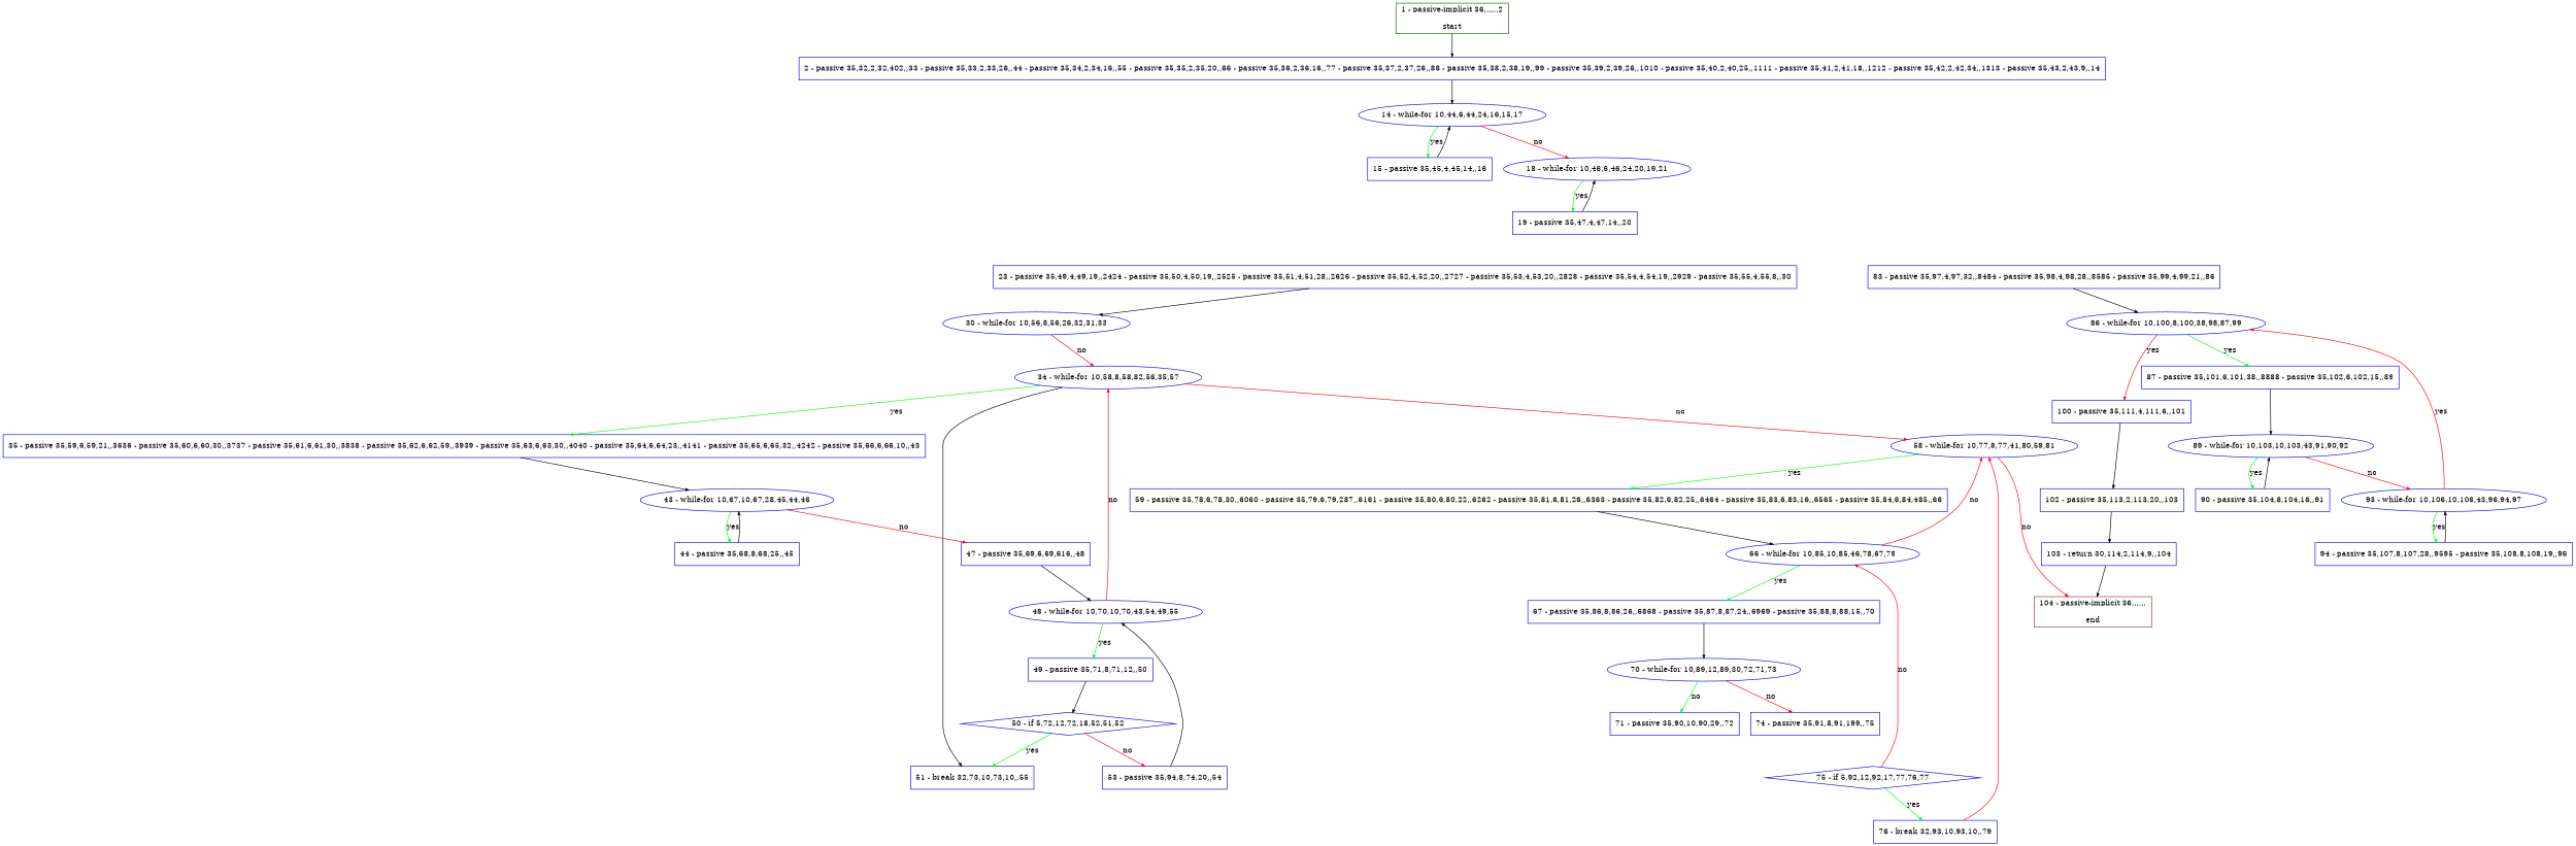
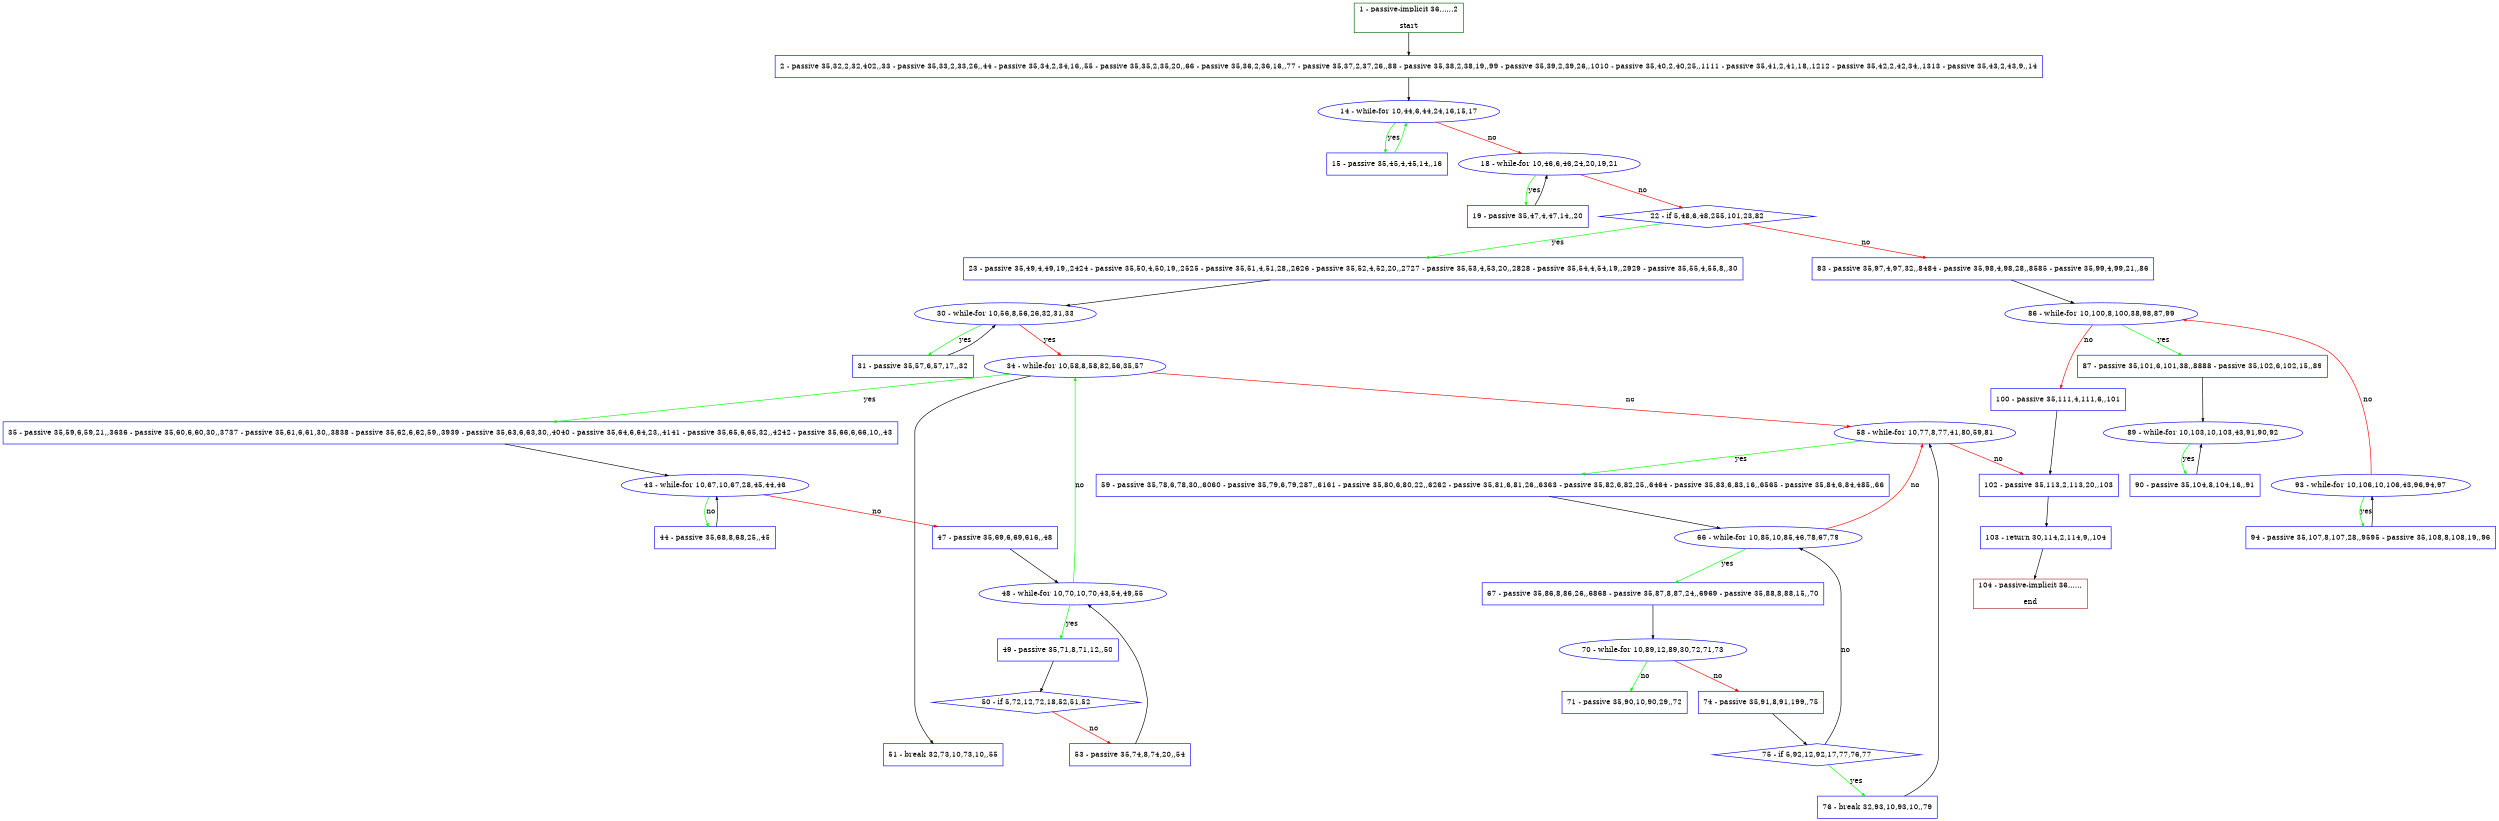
  digraph {
    bgcolor=white
    compound=true
    fillcolor="#FFFFCC"
    fontname="DejaVu Serif"
    fontsize=12
    pack=true
    packmode=clust
    style="rounded,filled"
    node [color="#0000ff" compound=true fillcolor="#ffffff" fixedsize=false fontname="DejaVu Serif" fontsize=12 node_initialized=no shape=box style=filled]
    edge [arrowhead=normal arrowsize=0.5 arrowtail=none color="#000000" compound=true dir=forward fontcolor=black fontname="DejaVu Serif" fontsize=12]
    n1 [label="2 - passive 35,32,2,32,402,,33 - passive 35,33,2,33,26,,44 - passive 35,34,2,34,16,,55 - passive 35,35,2,35,20,,66 - passive 35,36,2,36,16,,77 - passive 35,37,2,37,26,,88 - passive 35,38,2,38,19,,99 - passive 35,39,2,39,26,,1010 - passive 35,40,2,40,25,,1111 - passive 35,41,2,41,18,,1212 - passive 35,42,2,42,34,,1313 - passive 35,43,2,43,9,,14"]
    n2 [label="14 - while-for 10,44,6,44,24,16,15,17" shape=oval]
    n3 [label="15 - passive 35,45,4,45,14,,16"]
    n4 [label="18 - while-for 10,46,6,46,24,20,19,21" shape=oval]
    n5 [color="#006400" label="1 - passive-implicit 36,,,,,,2\n\nstart"]
    n6 [label="19 - passive 35,47,4,47,14,,20"]
+   n7 [label="22 - if 5,48,6,48,255,101,23,82" shape=diamond]
    n8 [label="23 - passive 35,49,4,49,19,,2424 - passive 35,50,4,50,19,,2525 - passive 35,51,4,51,28,,2626 - passive 35,52,4,52,20,,2727 - passive 35,53,4,53,20,,2828 - passive 35,54,4,54,19,,2929 - passive 35,55,4,55,8,,30"]
    n9 [label="83 - passive 35,97,4,97,32,,8484 - passive 35,98,4,98,28,,8585 - passive 35,99,4,99,21,,86"]
    n10 [label="30 - while-for 10,56,8,56,26,32,31,33" shape=oval]
    n11 [label="86 - while-for 10,100,8,100,38,98,87,99" shape=oval]
+   n12 [label="31 - passive 35,57,6,57,17,,32"]
    n13 [label="34 - while-for 10,58,8,58,82,56,35,57" shape=oval]
    n14 [label="87 - passive 35,101,6,101,38,,8888 - passive 35,102,6,102,15,,89"]
    n15 [label="100 - passive 35,111,4,111,6,,101"]
    n16 [label="35 - passive 35,59,6,59,21,,3636 - passive 35,60,6,60,30,,3737 - passive 35,61,6,61,30,,3838 - passive 35,62,6,62,59,,3939 - passive 35,63,6,63,30,,4040 - passive 35,64,6,64,23,,4141 - passive 35,65,6,65,32,,4242 - passive 35,66,6,66,10,,43"]
    n17 [label="58 - while-for 10,77,8,77,41,80,59,81" shape=oval]
    n18 [label="51 - break 32,73,10,73,10,,55"]
    n19 [label="43 - while-for 10,67,10,67,28,45,44,46" shape=oval]
    n20 [label="59 - passive 35,78,6,78,30,,6060 - passive 35,79,6,79,287,,6161 - passive 35,80,6,80,22,,6262 - passive 35,81,6,81,26,,6363 - passive 35,82,6,82,25,,6464 - passive 35,83,6,83,16,,6565 - passive 35,84,6,84,485,,66"]
    n21 [label="102 - passive 35,113,2,113,20,,103"]
    n22 [label="44 - passive 35,68,8,68,25,,45"]
    n23 [label="47 - passive 35,69,6,69,616,,48"]
    n24 [label="66 - while-for 10,85,10,85,46,78,67,79" shape=oval]
    n25 [label="103 - return 30,114,2,114,9,,104"]
    n26 [label="48 - while-for 10,70,10,70,43,54,49,55" shape=oval]
    n27 [label="49 - passive 35,71,8,71,12,,50"]
    n28 [label="50 - if 5,72,12,72,18,52,51,52" shape=diamond]
-   n29 [label="53 - passive 35,94,8,74,20,,54"]
+   n29 [label="53 - passive 35,74,8,74,20,,54"]
    n30 [label="67 - passive 35,86,8,86,26,,6868 - passive 35,87,8,87,24,,6969 - passive 35,88,8,88,15,,70"]
    n31 [color="#a52a2a" label="104 - passive-implicit 36,,,,,,\n\nend"]
    n32 [label="70 - while-for 10,89,12,89,30,72,71,73" shape=oval]
    n33 [label="71 - passive 35,90,10,90,29,,72"]
    n34 [label="74 - passive 35,91,8,91,199,,75"]
    n35 [label="75 - if 5,92,12,92,17,77,76,77" shape=diamond]
    n36 [label="76 - break 32,93,10,93,10,,79"]
    n37 [label="89 - while-for 10,103,10,103,43,91,90,92" shape=oval]
    n38 [label="90 - passive 35,104,8,104,16,,91"]
    n39 [label="93 - while-for 10,106,10,106,43,96,94,97" shape=oval]
    n40 [label="94 - passive 35,107,8,107,28,,9595 - passive 35,108,8,108,19,,96"]
    n1 -> n2
    n2 -> n3 [color="#00ff00" label=yes]
    n2 -> n4 [color="#ff0000" label=no]
-   n3 -> n2
+   n3 -> n2 [color="#00ff00"]
    n4 -> n6 [color="#00ff00" label=yes]
+   n4 -> n7 [color="#ff0000" label=no]
    n5 -> n1
    n6 -> n4
+   n7 -> n8 [color="#00ff00" label=yes]
+   n7 -> n9 [color="#ff0000" label=no]
    n8 -> n10
    n9 -> n11
-   n10 -> n13 [color="#ff0000" label=no]
+   n10 -> n12 [color="#00ff00" label=yes]
+   n10 -> n13 [color="#ff0000" label=yes]
    n11 -> n14 [color="#00ff00" label=yes]
-   n11 -> n15 [color="#ff0000" label=yes]
+   n11 -> n15 [color="#ff0000" label=no]
+   n12 -> n10
    n13 -> n16 [color="#00ff00" label=yes]
    n13 -> n17 [color="#ff0000" label=no]
    n13 -> n18
    n14 -> n37
    n15 -> n21
    n16 -> n19
    n17 -> n20 [color="#00ff00" label=yes]
-   n17 -> n31 [color="#ff0000" label=no]
-   n19 -> n22 [color="#00ff00" label=yes]
+   n17 -> n21 [color="#ff0000" label=no]
+   n19 -> n22 [color="#00ff00" label=no]
    n19 -> n23 [color="#ff0000" label=no]
    n20 -> n24
    n21 -> n25
    n22 -> n19
    n23 -> n26
    n24 -> n17 [color="#ff0000" label=no]
    n24 -> n30 [color="#00ff00" label=yes]
    n25 -> n31
-   n26 -> n13 [color="#ff0000" label=no]
+   n26 -> n13 [color="#00ff00" label=no]
    n26 -> n27 [color="#00ff00" label=yes]
    n27 -> n28
-   n28 -> n18 [color="#00ff00" label=yes]
    n28 -> n29 [color="#ff0000" label=no]
    n29 -> n26
    n30 -> n32
    n32 -> n33 [color="#00ff00" label=no]
    n32 -> n34 [color="#ff0000" label=no]
-   n35 -> n24 [color="#ff0000" label=no]
+   n34 -> n35
+   n35 -> n24 [label=no]
    n35 -> n36 [color="#00ff00" label=yes]
-   n36 -> n17 [color="#ff0000"]
+   n36 -> n17
    n37 -> n38 [color="#00ff00" label=yes]
-   n37 -> n39 [color="#ff0000" label=no]
    n38 -> n37
-   n39 -> n11 [color="#ff0000" label=yes]
+   n39 -> n11 [color="#ff0000" label=no]
    n39 -> n40 [color="#00ff00" label=yes]
    n40 -> n39
  }
